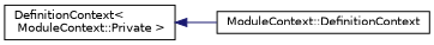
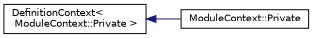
  digraph {
    rankdir=LR
    node [color=black fillcolor=white fontname=Helvetica fontsize=10 shape=record style=filled]
    n1 [height=0.2 label="DefinitionContext\<\l ModuleContext::Private \>" width=0.4]
-   n2 [height=0.2 label="ModuleContext::DefinitionContext" width=0.4]
+   n2 [height=0.2 label="ModuleContext::Private" width=0.4]
    n1 -> n2 [color=midnightblue dir=back fontname=Helvetica fontsize=10 labelfontname=Helvetica labelfontsize=10 style=solid]
  }
